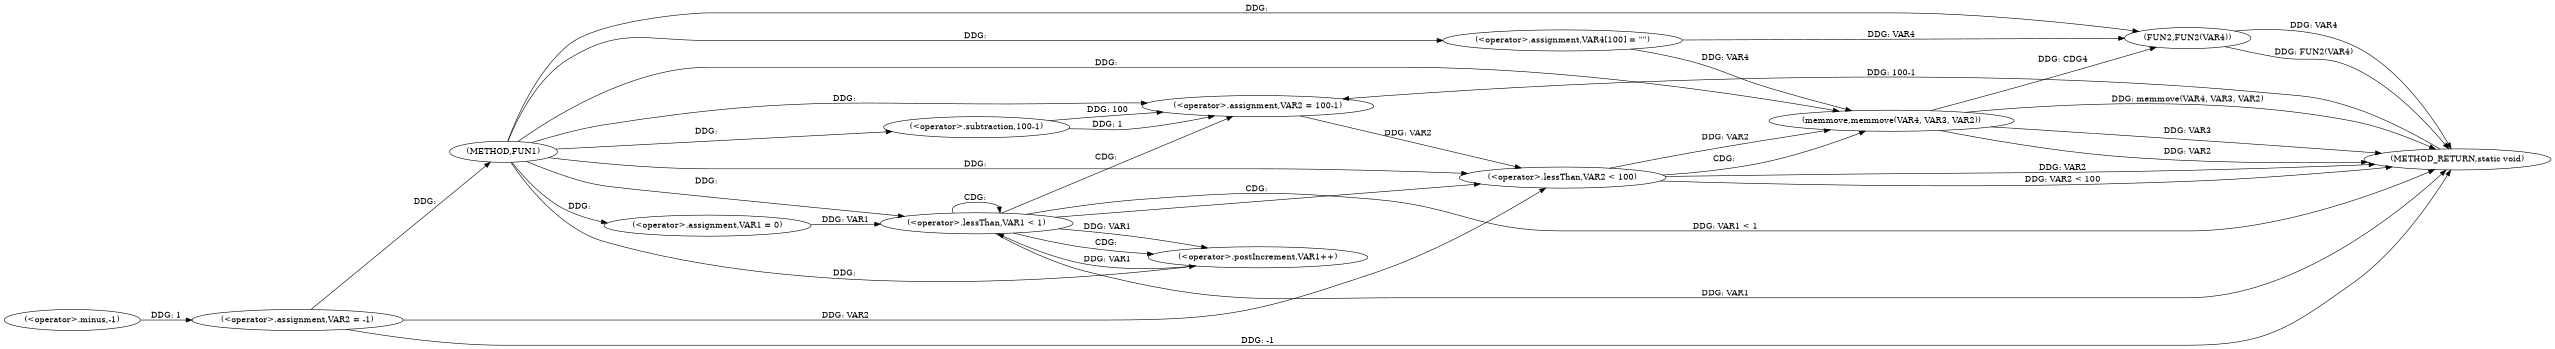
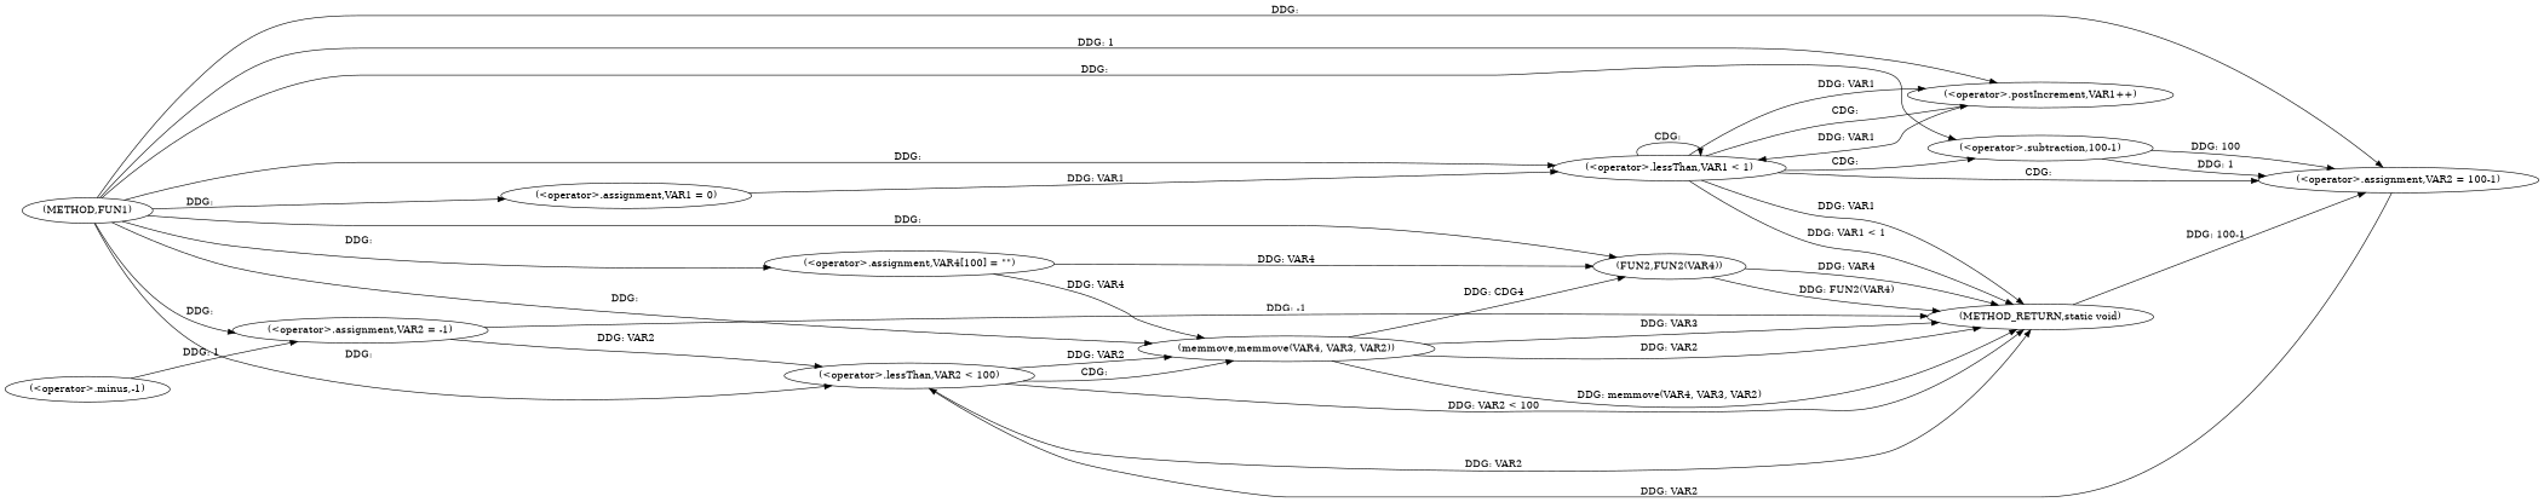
  digraph {
    rankdir=LR
    n1 [label="(METHOD,FUN1)"]
    n2 [label="(<operator>.assignment,VAR2 = -1)"]
    n3 [label="(<operator>.assignment,VAR1 = 0)"]
    n4 [label="(<operator>.lessThan,VAR1 < 1)"]
    n5 [label="(<operator>.postIncrement,VAR1++)"]
    n6 [label="(<operator>.assignment,VAR2 = 100-1)"]
    n7 [label="(<operator>.subtraction,100-1)"]
    n8 [label="(<operator>.assignment,VAR4[100] = \"\")"]
    n9 [label="(<operator>.lessThan,VAR2 < 100)"]
    n10 [label="(memmove,memmove(VAR4, VAR3, VAR2))"]
    n11 [label="(FUN2,FUN2(VAR4))"]
    n12 [label="(METHOD_RETURN,static void)"]
    n13 [label="(<operator>.minus,-1)"]
-   n2 -> n1 [label="DDG: "]
+   n1 -> n2 [label="DDG: "]
    n1 -> n3 [label="DDG: "]
    n1 -> n4 [label="DDG: "]
-   n1 -> n5 [label="DDG: "]
+   n1 -> n5 [label="DDG: 1"]
    n1 -> n6 [label="DDG: "]
    n1 -> n7 [label="DDG: "]
    n1 -> n8 [label="DDG: "]
    n1 -> n9 [label="DDG: "]
    n1 -> n10 [label="DDG: "]
    n1 -> n11 [label="DDG: "]
    n2 -> n9 [label="DDG: VAR2"]
    n2 -> n12 [label="DDG: -1"]
    n3 -> n4 [label="DDG: VAR1"]
    n4 -> n4 [label="CDG: "]
    n4 -> n5 [label="DDG: VAR1"]
    n4 -> n5 [label="CDG: "]
    n4 -> n6 [label="CDG: "]
-   n4 -> n9 [label="CDG: "]
+   n4 -> n7 [label="CDG: "]
    n4 -> n12 [label="DDG: VAR1 < 1"]
    n4 -> n12 [label="DDG: VAR1"]
    n5 -> n4 [label="DDG: VAR1"]
    n6 -> n9 [label="DDG: VAR2"]
    n7 -> n6 [label="DDG: 100"]
    n7 -> n6 [label="DDG: 1"]
    n8 -> n10 [label="DDG: VAR4"]
    n8 -> n11 [label="DDG: VAR4"]
    n9 -> n10 [label="DDG: VAR2"]
    n9 -> n10 [label="CDG: "]
    n9 -> n12 [label="DDG: VAR2"]
    n9 -> n12 [label="DDG: VAR2 < 100"]
    n10 -> n11 [label="DDG: CDG4"]
    n10 -> n12 [label="DDG: memmove(VAR4, VAR3, VAR2)"]
    n10 -> n12 [label="DDG: VAR3"]
    n10 -> n12 [label="DDG: VAR2"]
    n11 -> n12 [label="DDG: VAR4"]
    n11 -> n12 [label="DDG: FUN2(VAR4)"]
    n12 -> n6 [label="DDG: 100-1"]
    n13 -> n2 [label="DDG: 1"]
  }
